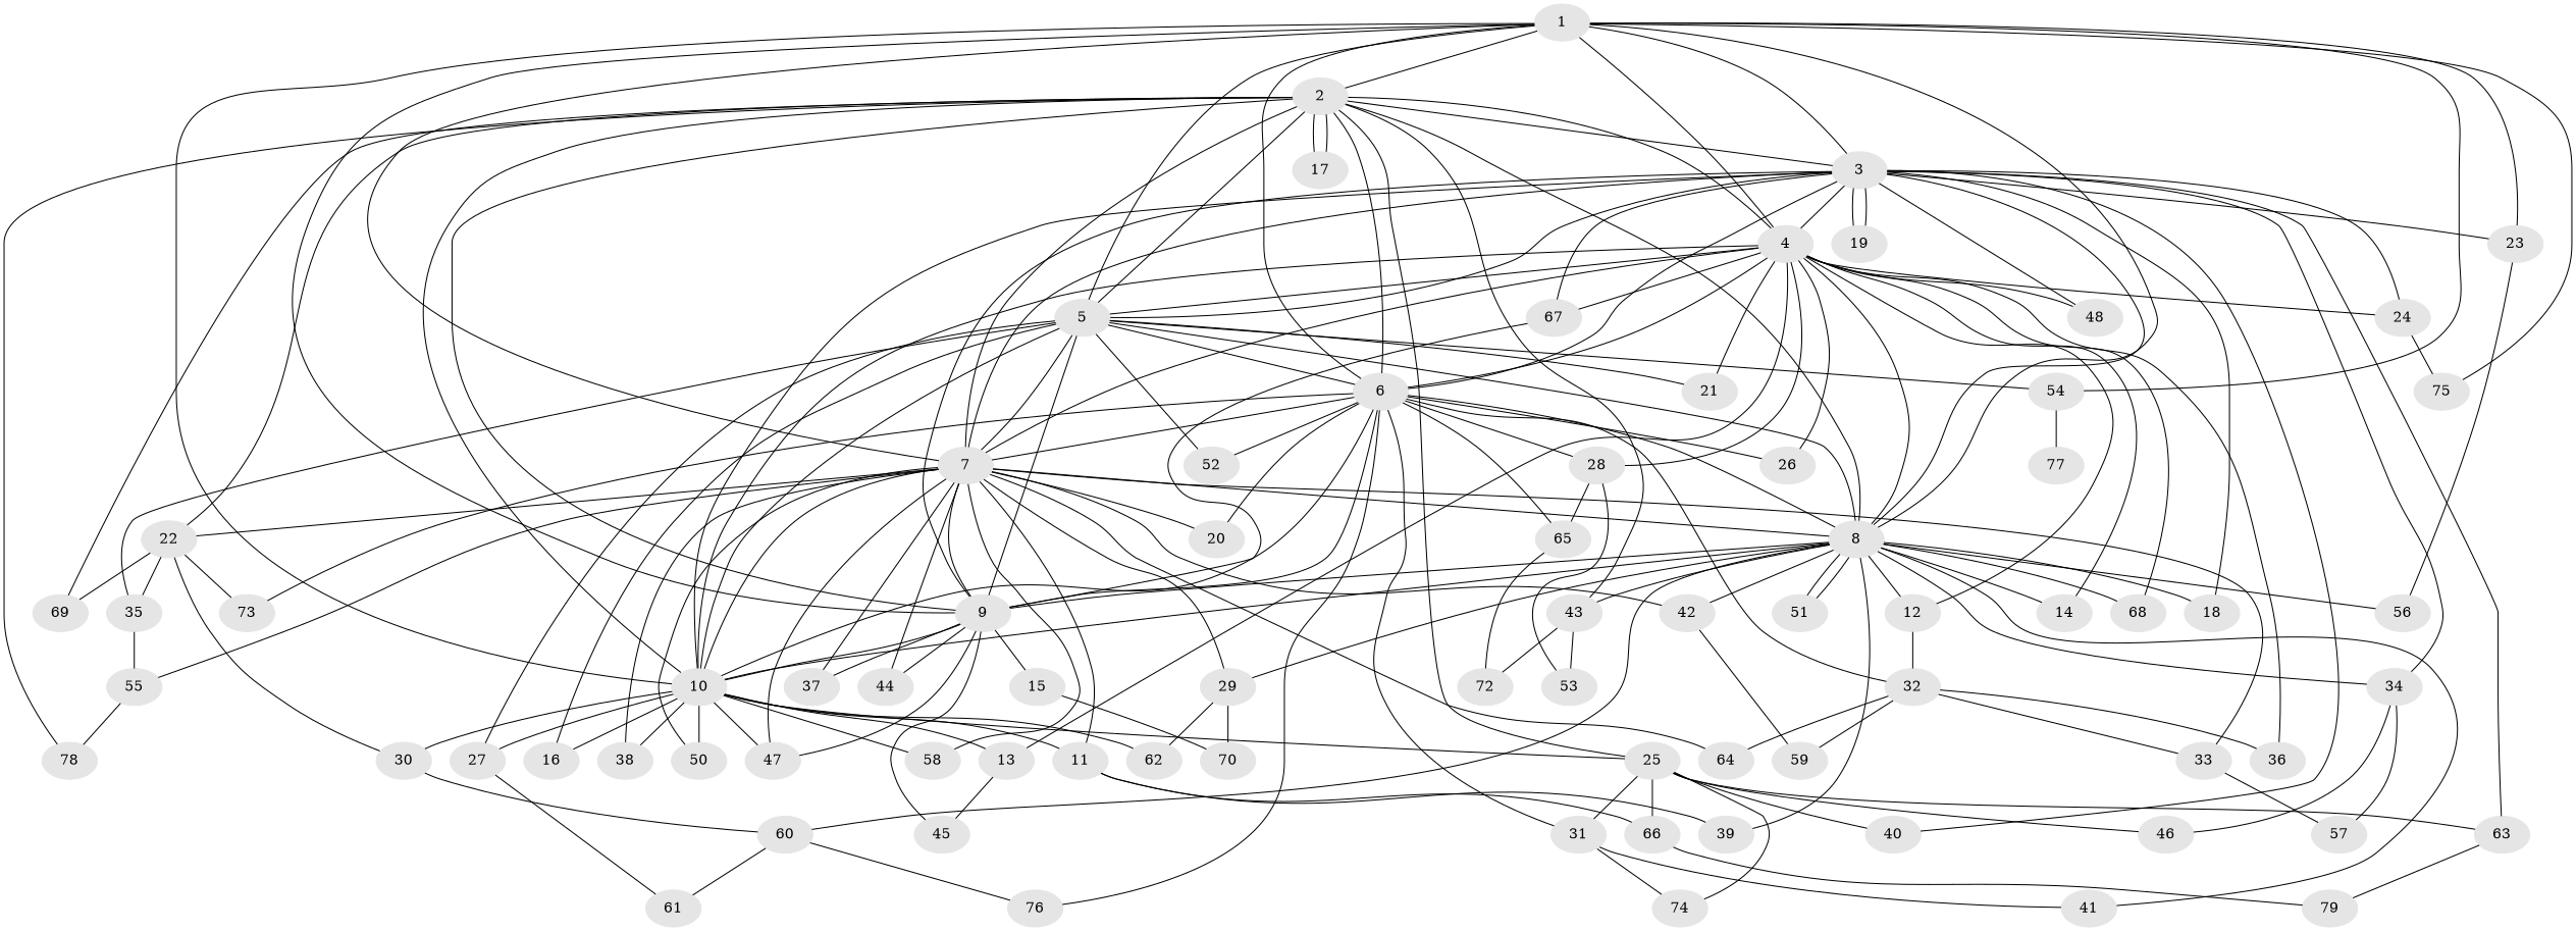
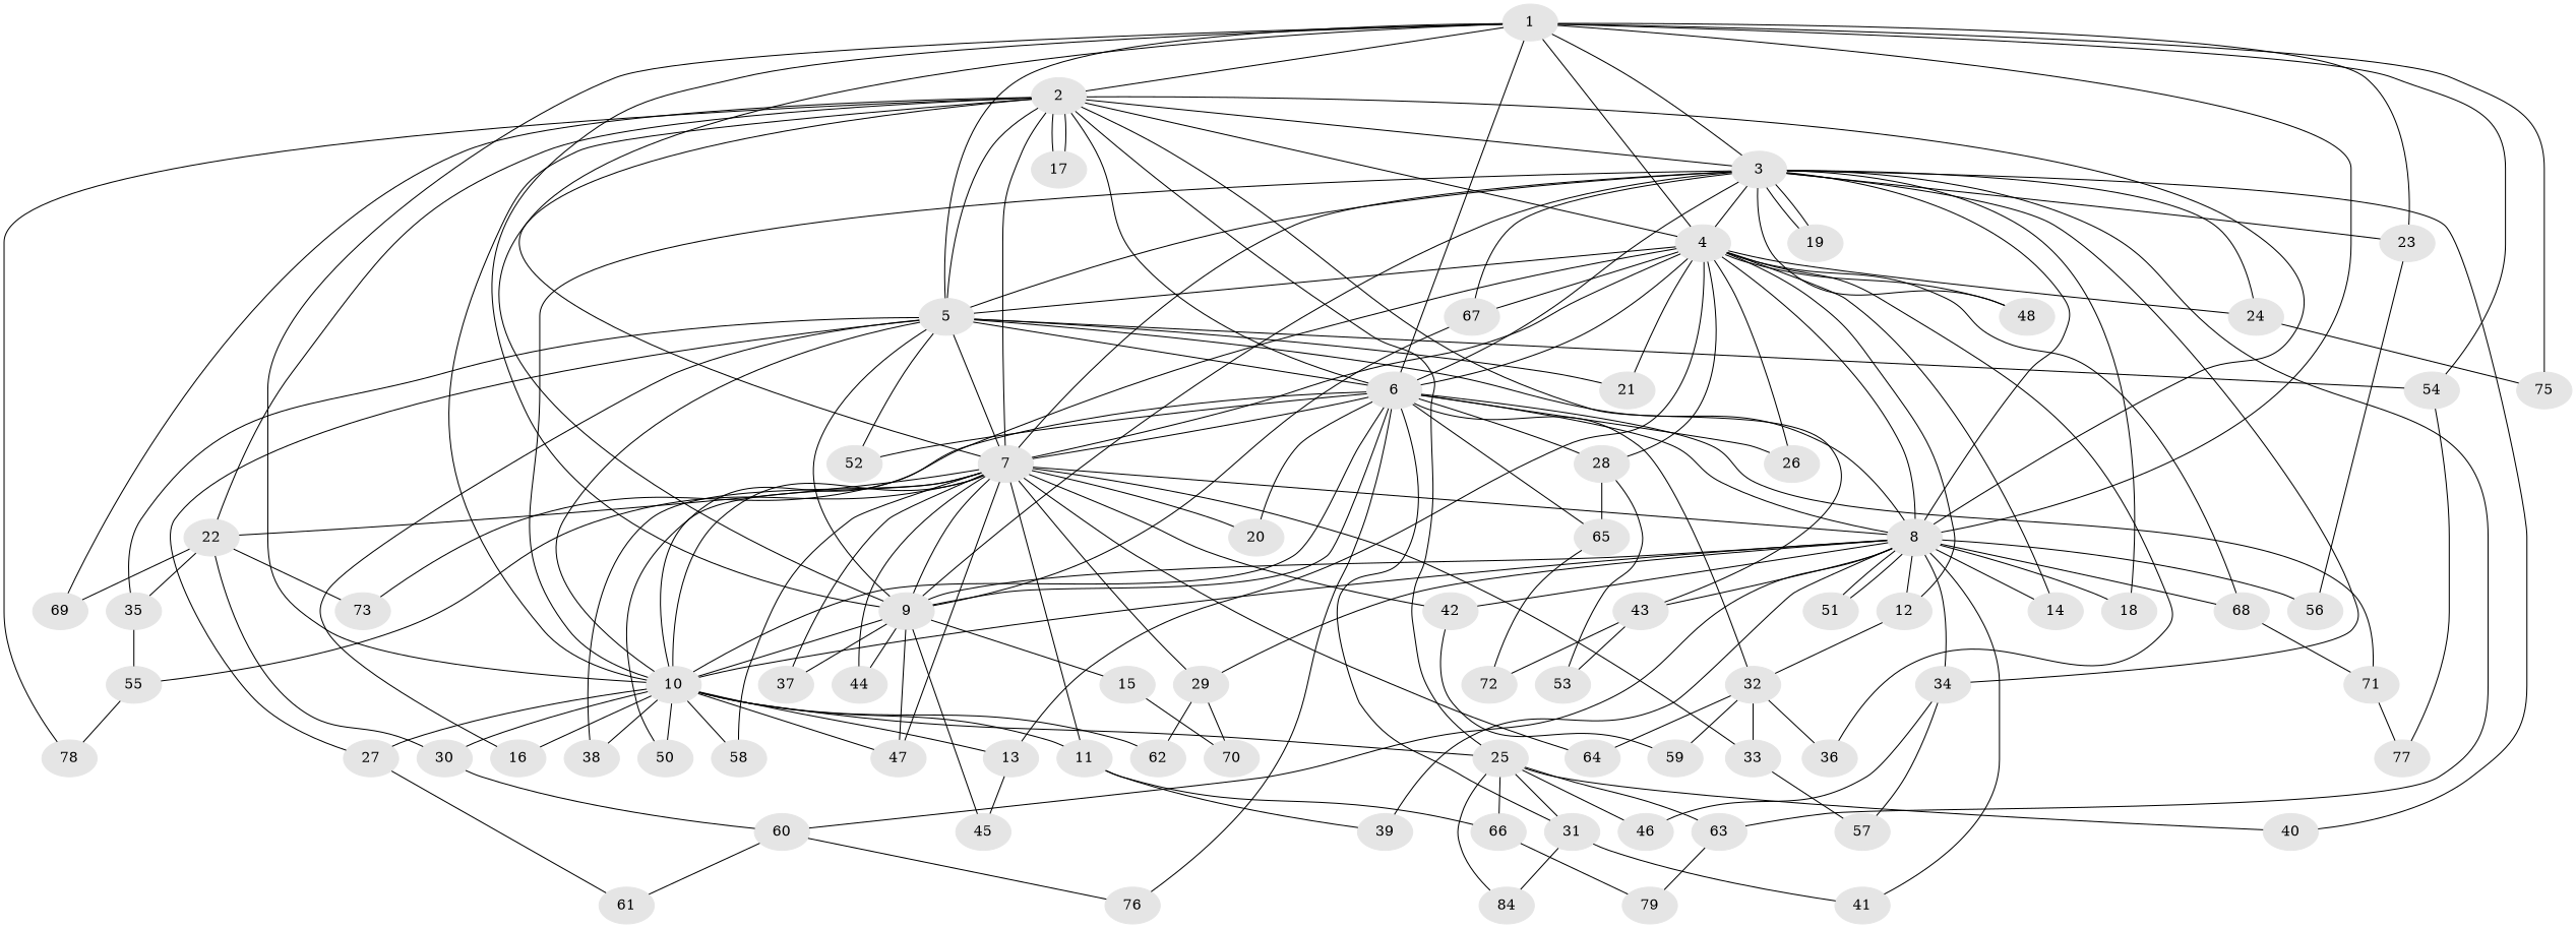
  graph {
    node [color=gray90 style=filled]
    1
    2
    3
    4
    5
    6
    7
    8
    9
    10
    23
    54
    75
    17
    22
    25
    43
    69
    78
    18
    19
    24
    34
    40
    48
    63
    67
    12
    13
    14
    21
    26
    28
    36
    68
    16
    27
    35
    52
    20
    31
    32
    65
+   71
    73
    76
    11
    29
    33
    37
    38
    42
    44
    50
    55
    58
    64
    47
    39
    41
    51
    56
    60
    15
    45
    30
    62
    77
    66
    46
-   74
+   74 [label=84]
    53
    72
    57
    79
    61
    59
    70
    1 -- 2
    1 -- 3
    1 -- 4
    1 -- 5
    1 -- 6
    1 -- 7
    1 -- 8
    1 -- 9
    1 -- 10
    1 -- 23
    1 -- 54
    1 -- 75
    2 -- 3
    2 -- 4
    2 -- 5
    2 -- 6
    2 -- 7
    2 -- 8
    2 -- 9
    2 -- 10
    2 -- 17
    2 -- 17
    2 -- 22
    2 -- 25
    2 -- 43
    2 -- 69
    2 -- 78
    3 -- 4
    3 -- 5
    3 -- 6
    3 -- 7
    3 -- 8
    3 -- 9
    3 -- 10
    3 -- 23
    3 -- 18
    3 -- 19
    3 -- 19
    3 -- 24
    3 -- 34
    3 -- 40
    3 -- 48
    3 -- 63
    3 -- 67
    4 -- 5
    4 -- 6
    4 -- 7
    4 -- 8
    4 -- 10
    4 -- 24
    4 -- 48
    4 -- 67
    4 -- 12
    4 -- 13
    4 -- 14
    4 -- 21
    4 -- 26
    4 -- 28
    4 -- 36
    4 -- 68
    5 -- 6
    5 -- 7
    5 -- 8
    5 -- 9
    5 -- 10
    5 -- 54
    5 -- 21
    5 -- 16
    5 -- 27
    5 -- 35
    5 -- 52
    6 -- 7
    6 -- 8
    6 -- 9
    6 -- 10
    6 -- 26
    6 -- 28
    6 -- 52
    6 -- 20
    6 -- 31
    6 -- 32
    6 -- 65
+   6 -- 71
    6 -- 73
    6 -- 76
    7 -- 8
    7 -- 9
    7 -- 10
    7 -- 22
    7 -- 20
    7 -- 11
    7 -- 29
    7 -- 33
    7 -- 37
    7 -- 38
    7 -- 42
    7 -- 44
    7 -- 50
    7 -- 55
    7 -- 58
    7 -- 64
    7 -- 47
    8 -- 9
    8 -- 10
    8 -- 43
    8 -- 18
    8 -- 34
    8 -- 12
    8 -- 14
    8 -- 68
    8 -- 29
    8 -- 42
    8 -- 39
    8 -- 41
    8 -- 51
    8 -- 51
    8 -- 56
    8 -- 60
    9 -- 10
    9 -- 37
    9 -- 44
    9 -- 47
    9 -- 15
    9 -- 45
    10 -- 25
    10 -- 13
    10 -- 16
    10 -- 27
    10 -- 11
    10 -- 38
    10 -- 50
    10 -- 58
    10 -- 47
    10 -- 30
    10 -- 62
    23 -- 56
    54 -- 77
    22 -- 69
    22 -- 35
    22 -- 73
    22 -- 30
    25 -- 40
    25 -- 63
    25 -- 31
    25 -- 66
    25 -- 46
    25 -- 74
    43 -- 53
    43 -- 72
    24 -- 75
    34 -- 46
    34 -- 57
    63 -- 79
    67 -- 9
    12 -- 32
    13 -- 45
    28 -- 65
    28 -- 53
+   68 -- 71
    27 -- 61
    35 -- 55
    31 -- 41
    31 -- 74
    32 -- 36
    32 -- 33
    32 -- 64
    32 -- 59
    65 -- 72
+   71 -- 77
    11 -- 39
    11 -- 66
    29 -- 62
    29 -- 70
    33 -- 57
    42 -- 59
    55 -- 78
    60 -- 76
    60 -- 61
    15 -- 70
    30 -- 60
    66 -- 79
  }
